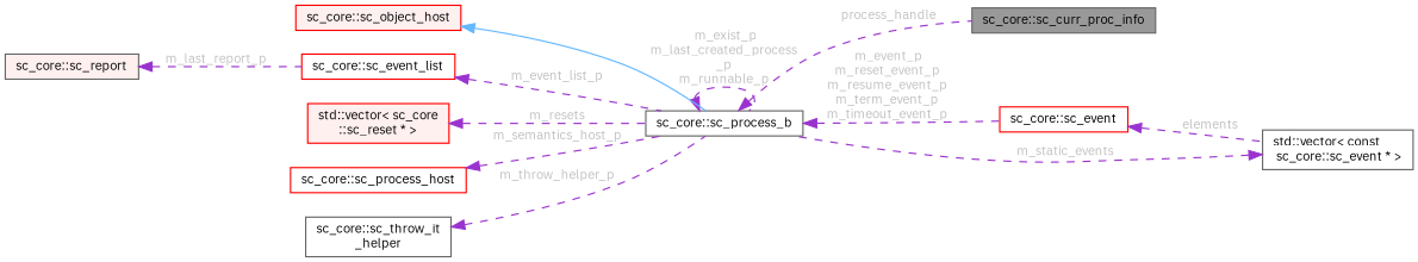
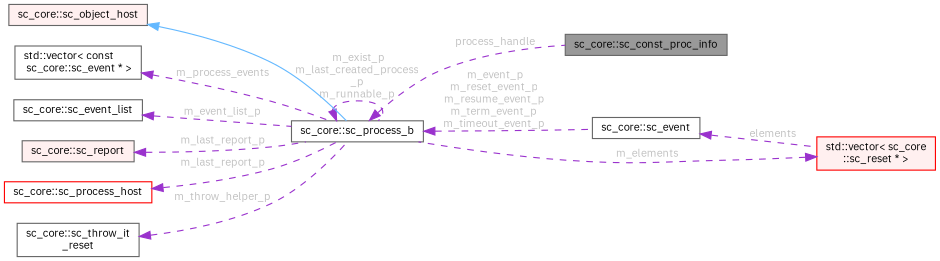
  digraph {
    fontname="IBM Plex Sans"
    rankdir=LR
    node [color=gray40 fillcolor=white fontname="IBM Plex Sans" fontsize=10 shape=box style=filled]
    edge [color=darkorchid3 dir=back fontcolor=grey fontname="IBM Plex Sans" fontsize=10 labelfontname=FreeSans labelfontsize=10 style=dashed]
-   n1 [fillcolor=grey60 fontcolor=black height=0.2 label="sc_core::sc_curr_proc_info" width=0.4]
+   n1 [fillcolor=grey60 fontcolor=black height=0.2 label="sc_core::sc_const_proc_info" width=0.4]
    n2 [height=0.2 label="sc_core::sc_process_b" width=0.4]
-   n3 [color=red height=0.2 label="sc_core::sc_event" width=0.4]
-   n4 [color=red fillcolor="#FFF0F0" height=0.2 label="sc_core::sc_object_host" width=0.4]
+   n3 [height=0.2 label="sc_core::sc_event" width=0.4]
+   n4 [fillcolor="#FFF0F0" height=0.2 label="sc_core::sc_object_host" width=0.4]
    n5 [height=0.2 label="std::vector\< const\l sc_core::sc_event * \>" width=0.4]
-   n6 [color=red height=0.2 label="sc_core::sc_event_list" width=0.4]
+   n6 [height=0.2 label="sc_core::sc_event_list" width=0.4]
    n7 [fillcolor="#FFF0F0" height=0.2 label="sc_core::sc_report" width=0.4]
    n8 [color=red fillcolor="#FFF0F0" height=0.2 label="std::vector\< sc_core\l::sc_reset * \>" width=0.4]
    n9 [color=red height=0.2 label="sc_core::sc_process_host" width=0.4]
-   n10 [height=0.2 label="sc_core::sc_throw_it\l_helper" width=0.4]
+   n10 [height=0.2 label="sc_core::sc_throw_it\l_reset" width=0.4]
    n2 -> n1 [label=" process_handle"]
    n2 -> n2 [label=" m_exist_p\nm_last_created_process\l_p\nm_runnable_p"]
    n2 -> n3 [label=" m_event_p\nm_reset_event_p\nm_resume_event_p\nm_term_event_p\nm_timeout_event_p"]
-   n3 -> n5 [label=" elements"]
+   n3 -> n8 [label=" elements"]
    n4 -> n2 [color=steelblue1 style=solid fontcolor=""]
-   n5 -> n2 [label=" m_static_events"]
+   n5 -> n2 [label=" m_process_events"]
    n6 -> n2 [label=" m_event_list_p"]
-   n7 -> n6 [label=" m_last_report_p"]
-   n8 -> n2 [label=" m_resets"]
-   n9 -> n2 [label=" m_semantics_host_p"]
+   n7 -> n2 [label=" m_last_report_p"]
+   n8 -> n2 [label=" m_elements"]
+   n9 -> n2 [label=" m_last_report_p"]
    n10 -> n2 [label=" m_throw_helper_p"]
  }
